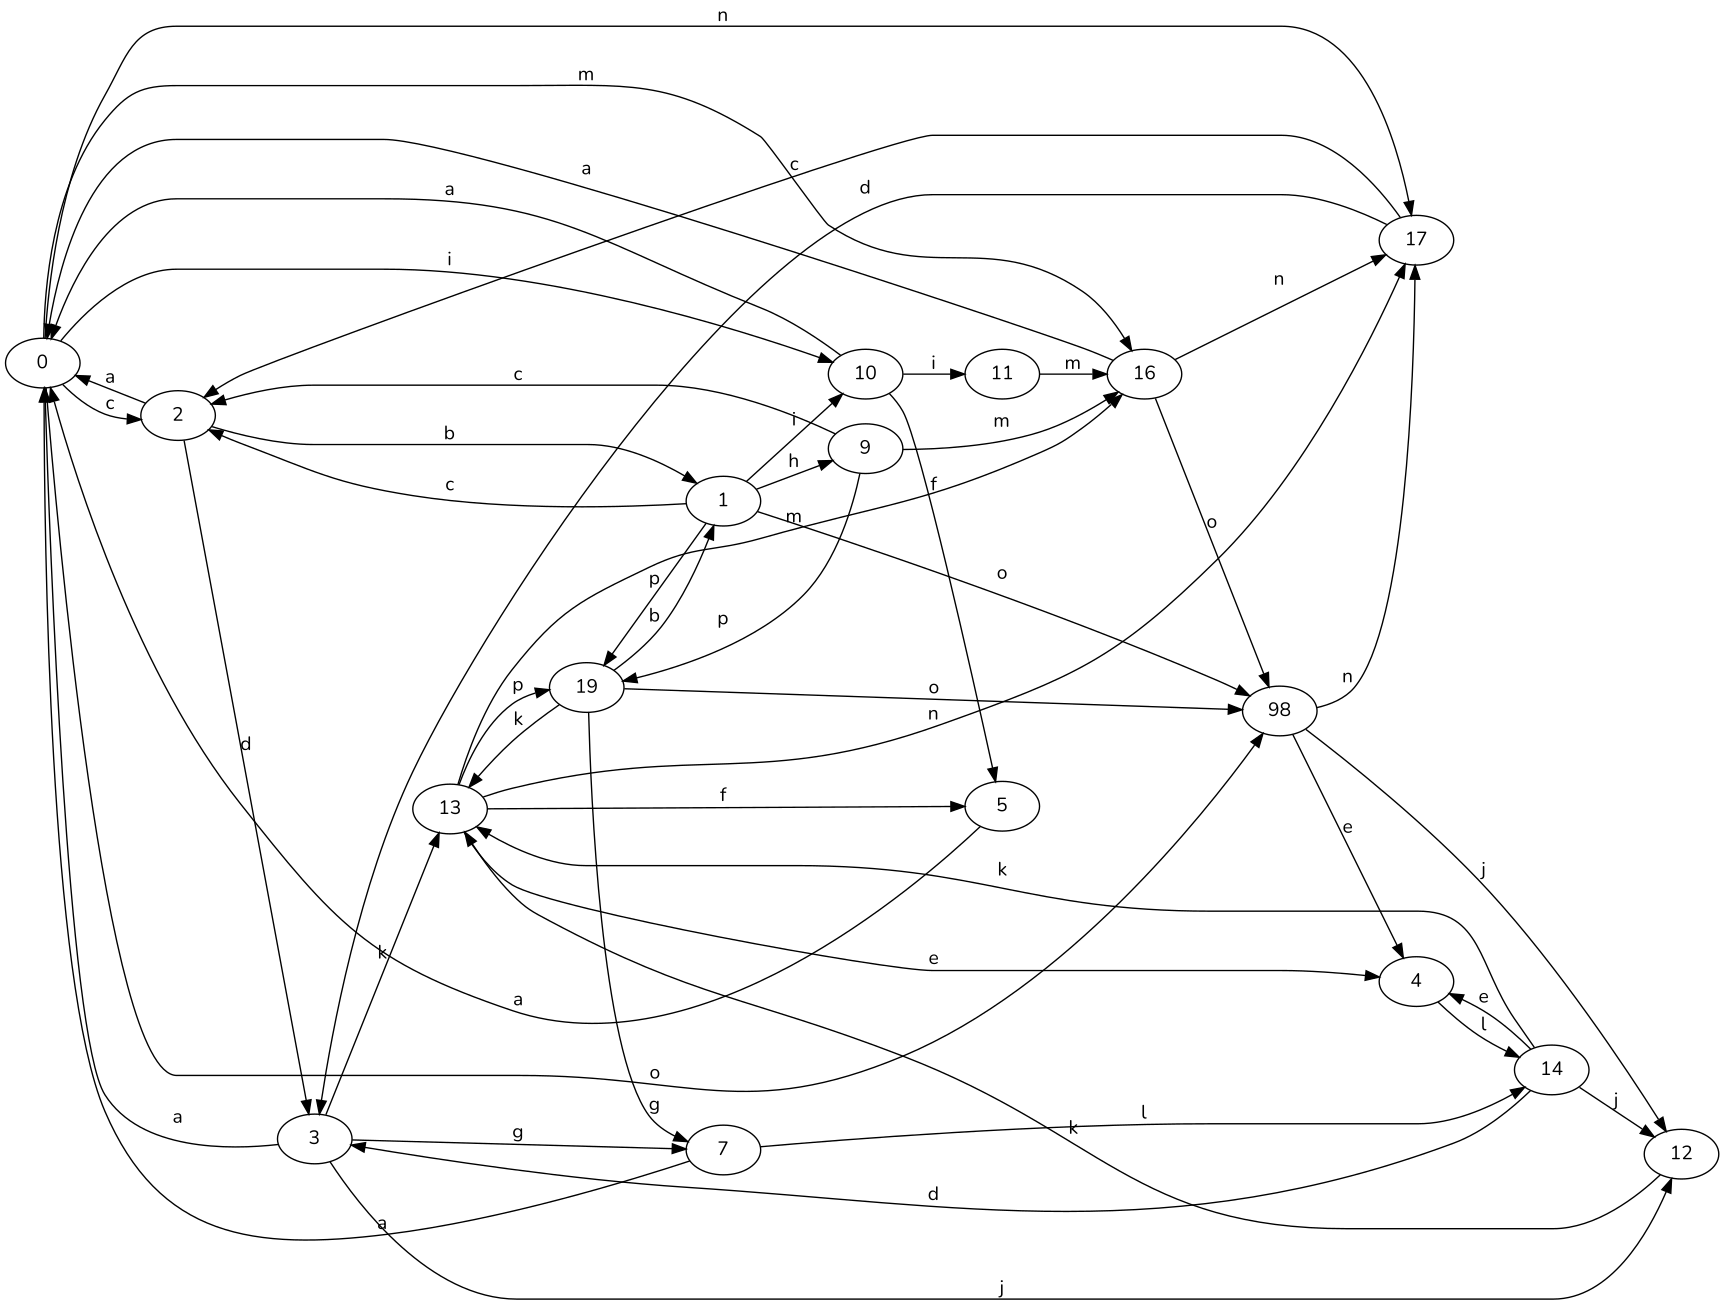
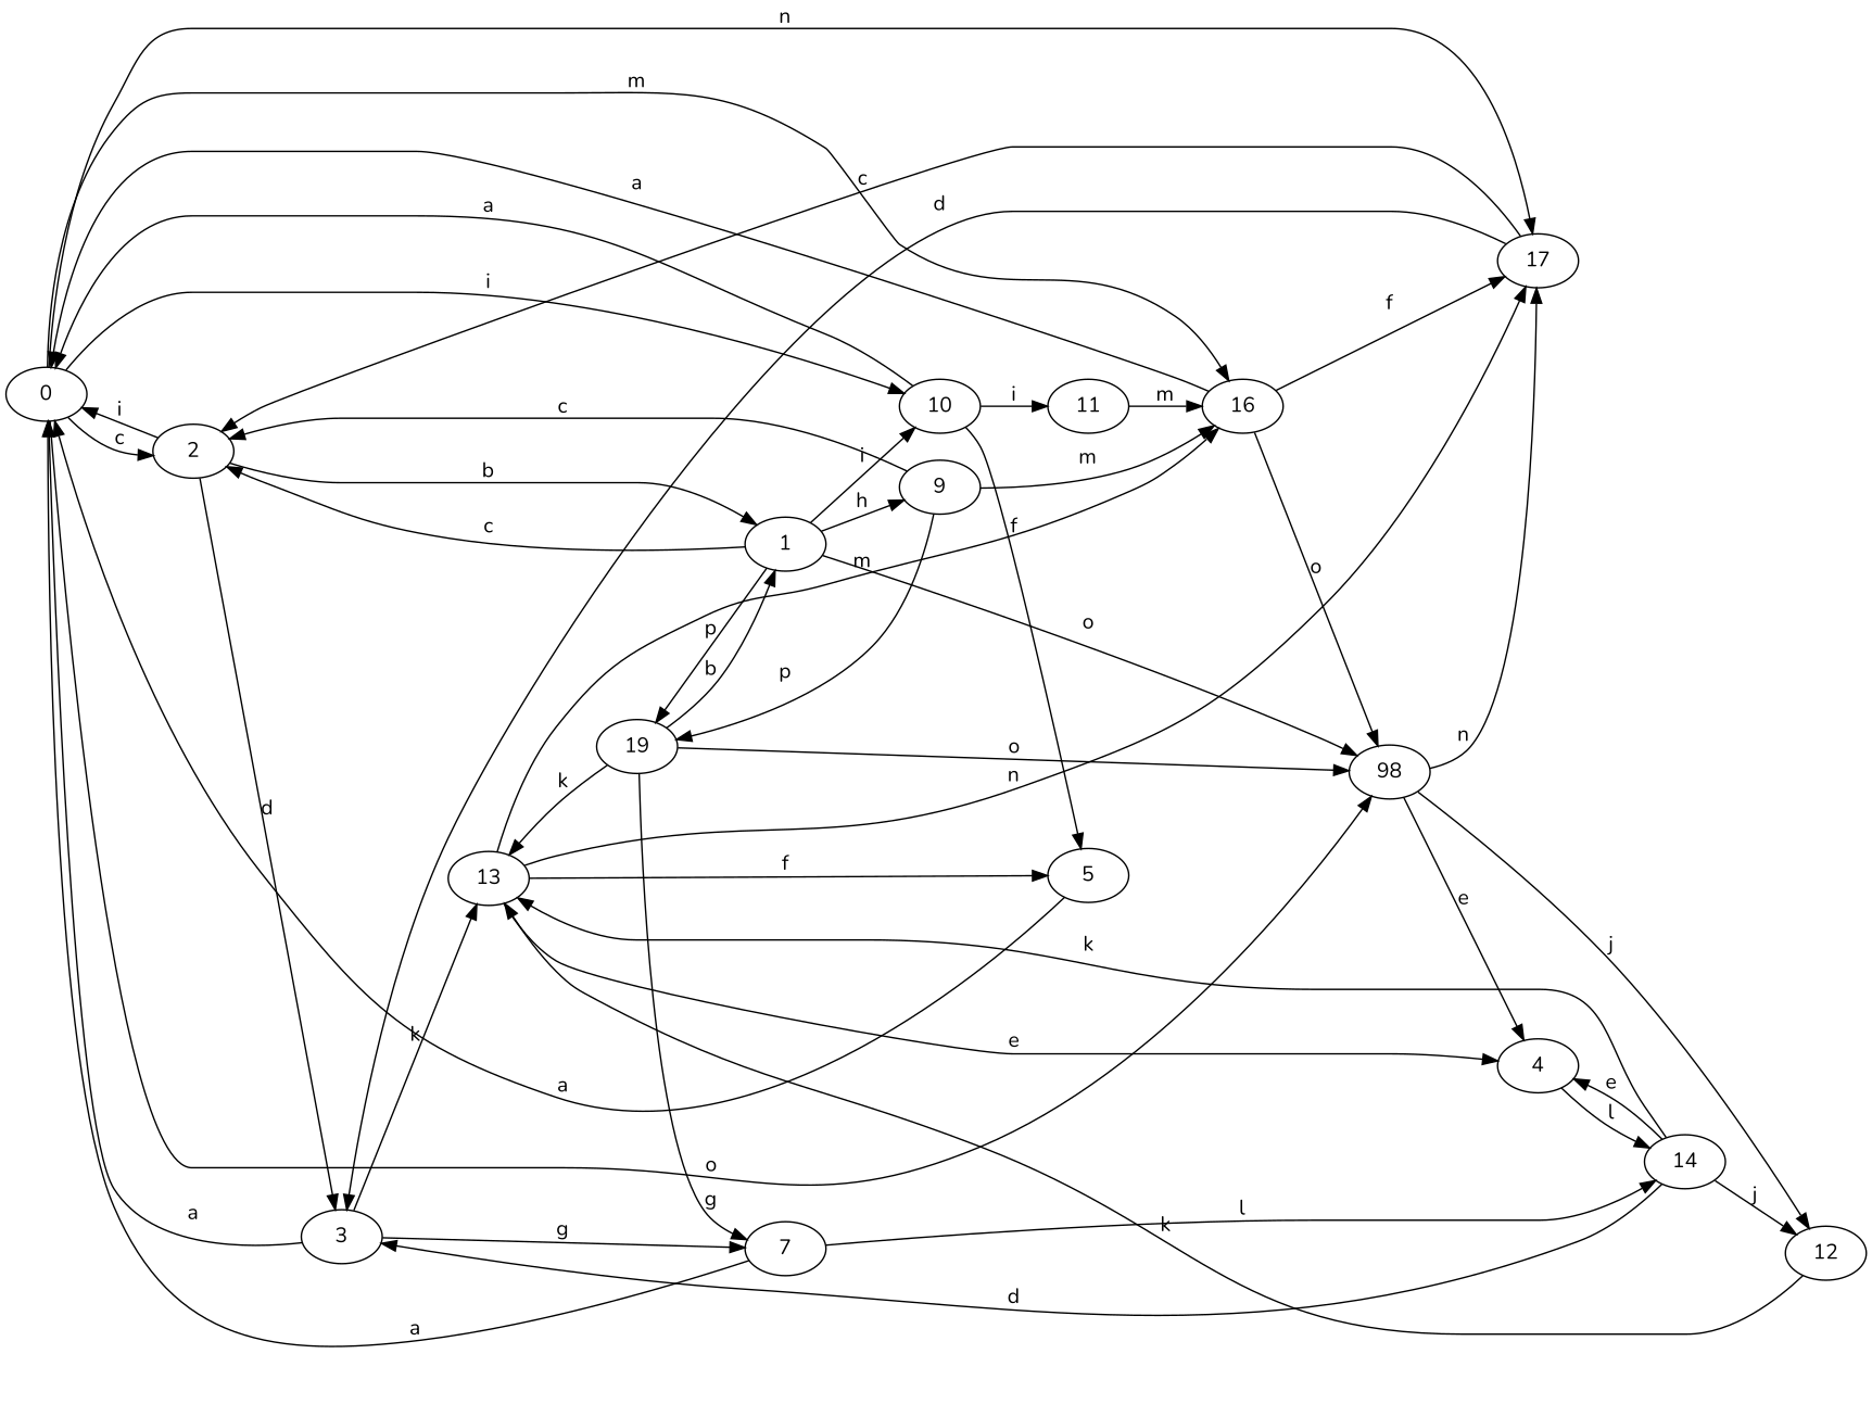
  strict digraph {
    fontname=Nunito
    rankdir=LR
    node [fontname=Nunito]
    edge [fontname=Nunito]
    0
    2
    10
    16
    17
    n6 [label=98]
    1
    3
    5
    11
    4
    12
    9
    19
    14
    7
    13
    0 -> 2 [label=c]
    0 -> 10 [label=i]
    0 -> 16 [label=m]
    0 -> 17 [label=n]
    0 -> n6 [label=o]
-   2 -> 0 [label=a]
+   2 -> 0 [label=i]
    2 -> 1 [label=b]
    2 -> 3 [label=d]
    10 -> 0 [label=a]
    10 -> 5 [label=f]
    10 -> 11 [label=i]
    16 -> 0 [label=a]
-   16 -> 17 [label=n]
+   16 -> 17 [label=f]
    16 -> n6 [label=o]
    17 -> 2 [label=c]
    17 -> 3 [label=d]
    n6 -> 17 [label=n]
    n6 -> 4 [label=e]
    n6 -> 12 [label=j]
    1 -> 2 [label=c]
    1 -> 10 [label=i]
    1 -> n6 [label=o]
    1 -> 9 [label=h]
    1 -> 19 [label=p]
    3 -> 0 [label=a]
-   3 -> 12 [label=j]
    3 -> 7 [label=g]
    3 -> 13 [label=k]
    5 -> 0 [label=a]
    11 -> 16 [label=m]
    4 -> 14 [label=l]
    12 -> 13 [label=k]
    9 -> 2 [label=c]
    9 -> 16 [label=m]
    9 -> 19 [label=p]
    19 -> n6 [label=o]
    19 -> 1 [label=b]
    19 -> 7 [label=g]
    19 -> 13 [label=k]
    14 -> 3 [label=d]
    14 -> 4 [label=e]
    14 -> 12 [label=j]
    14 -> 13 [label=k]
    7 -> 0 [label=a]
    7 -> 14 [label=l]
    13 -> 16 [label=m]
    13 -> 17 [label=n]
    13 -> 5 [label=f]
    13 -> 4 [label=e]
-   13 -> 19 [label=p]
  }
